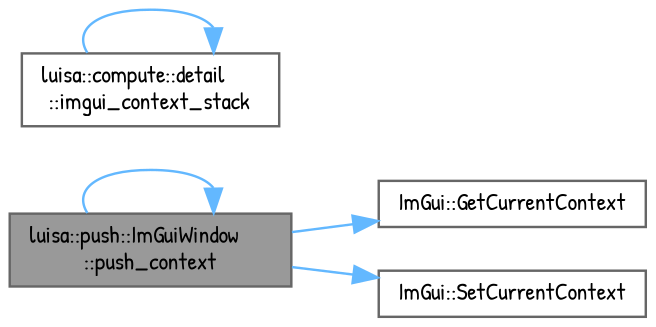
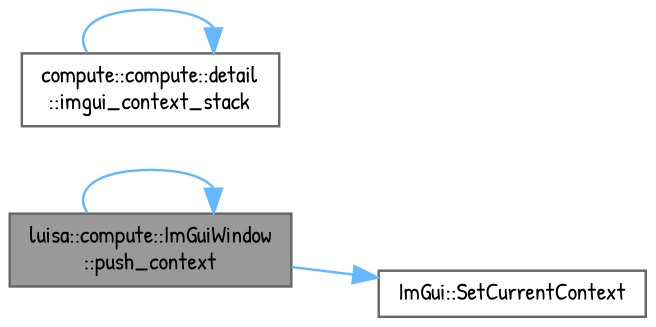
  digraph {
    fontname="Patrick Hand"
    rankdir=LR
    node [color=grey40 fillcolor=white fontname="Patrick Hand" fontsize=10 shape=box style=filled]
    edge [color=steelblue1 fontname="Patrick Hand" fontsize=10 labelfontname=Helvetica labelfontsize=10 style=solid]
-   n1 [color=gray40 fillcolor=grey60 fontcolor=black height=0.2 label="luisa::push::ImGuiWindow\l::push_context" width=0.4]
-   n2 [height=0.2 label="ImGui::GetCurrentContext" width=0.4]
+   n1 [color=gray40 fillcolor=grey60 fontcolor=black height=0.2 label="luisa::compute::ImGuiWindow\l::push_context" width=0.4]
    n3 [height=0.2 label="ImGui::SetCurrentContext" width=0.4]
-   n4 [height=0.2 label="luisa::compute::detail\l::imgui_context_stack" width=0.4]
+   n4 [height=0.2 label="compute::compute::detail\l::imgui_context_stack" width=0.4]
    n1 -> n1
-   n1 -> n2
    n1 -> n3
    n4 -> n4
  }
